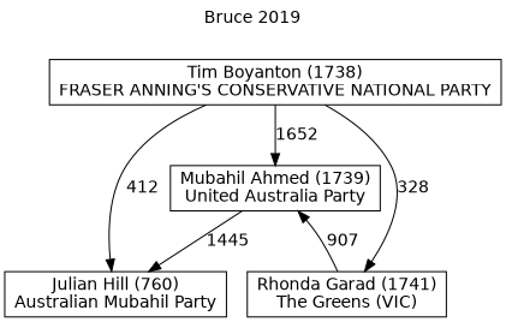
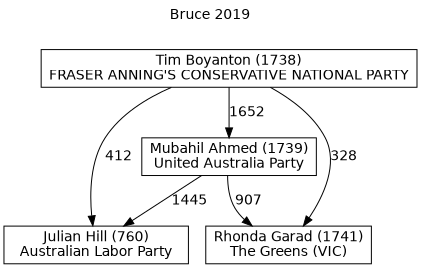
  digraph {
    fontname="DejaVu Sans"
    label="Bruce 2019"
    labelloc=t
    mclimit=10
    node [fontname="DejaVu Sans" shape=box]
    edge [fontname="DejaVu Sans"]
-   n1 [label="Julian Hill (760)\nAustralian Mubahil Party"]
+   n1 [label="Julian Hill (760)\nAustralian Labor Party"]
    n2 [label="Mubahil Ahmed (1739)\nUnited Australia Party"]
    n3 [label="Rhonda Garad (1741)\nThe Greens (VIC)"]
    n4 [label="Tim Boyanton (1738)\nFRASER ANNING'S CONSERVATIVE NATIONAL PARTY"]
    n2 -> n1 [label=1445]
-   n3 -> n2 [label=907]
+   n2 -> n3 [label=907]
    n4 -> n1 [label=412]
    n4 -> n2 [label=1652]
    n4 -> n3 [label=328]
  }
